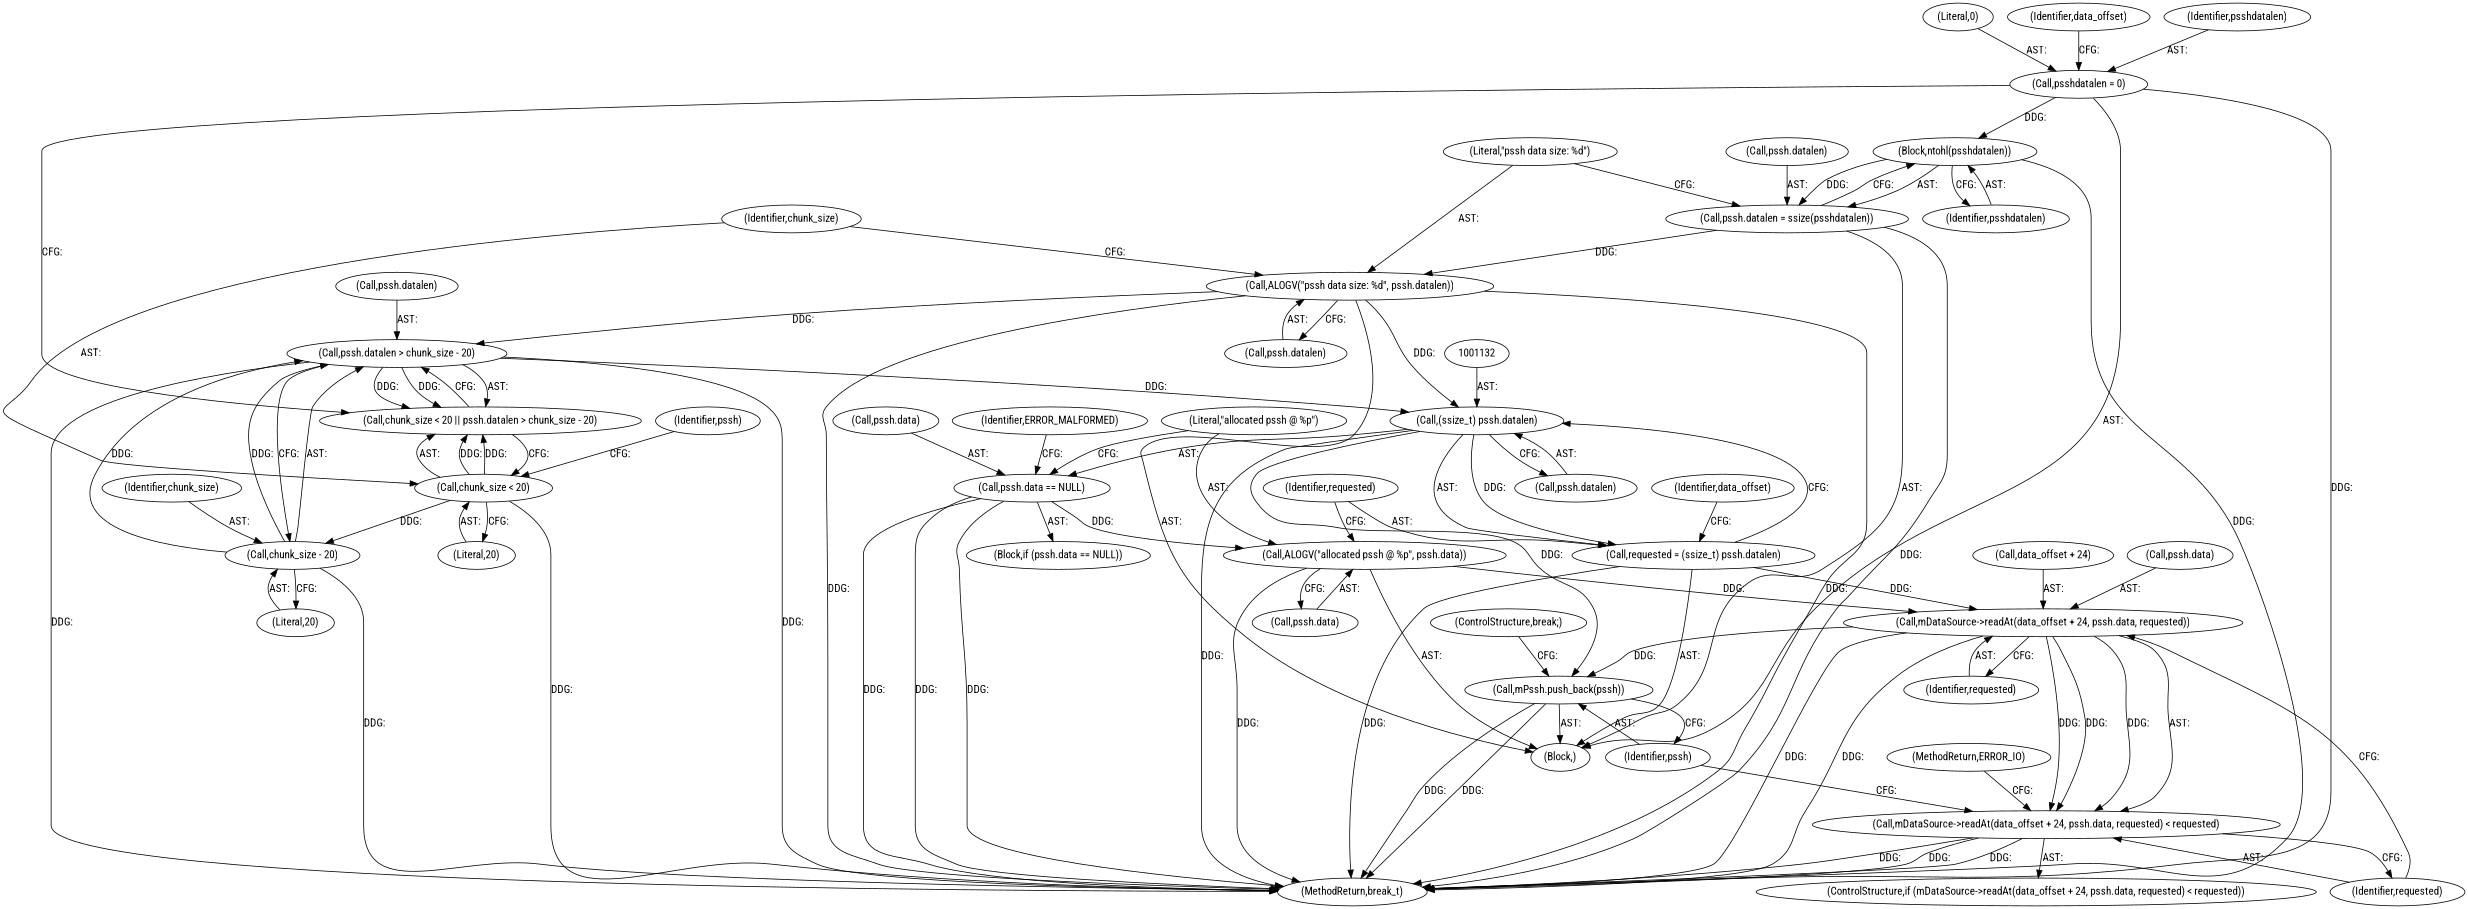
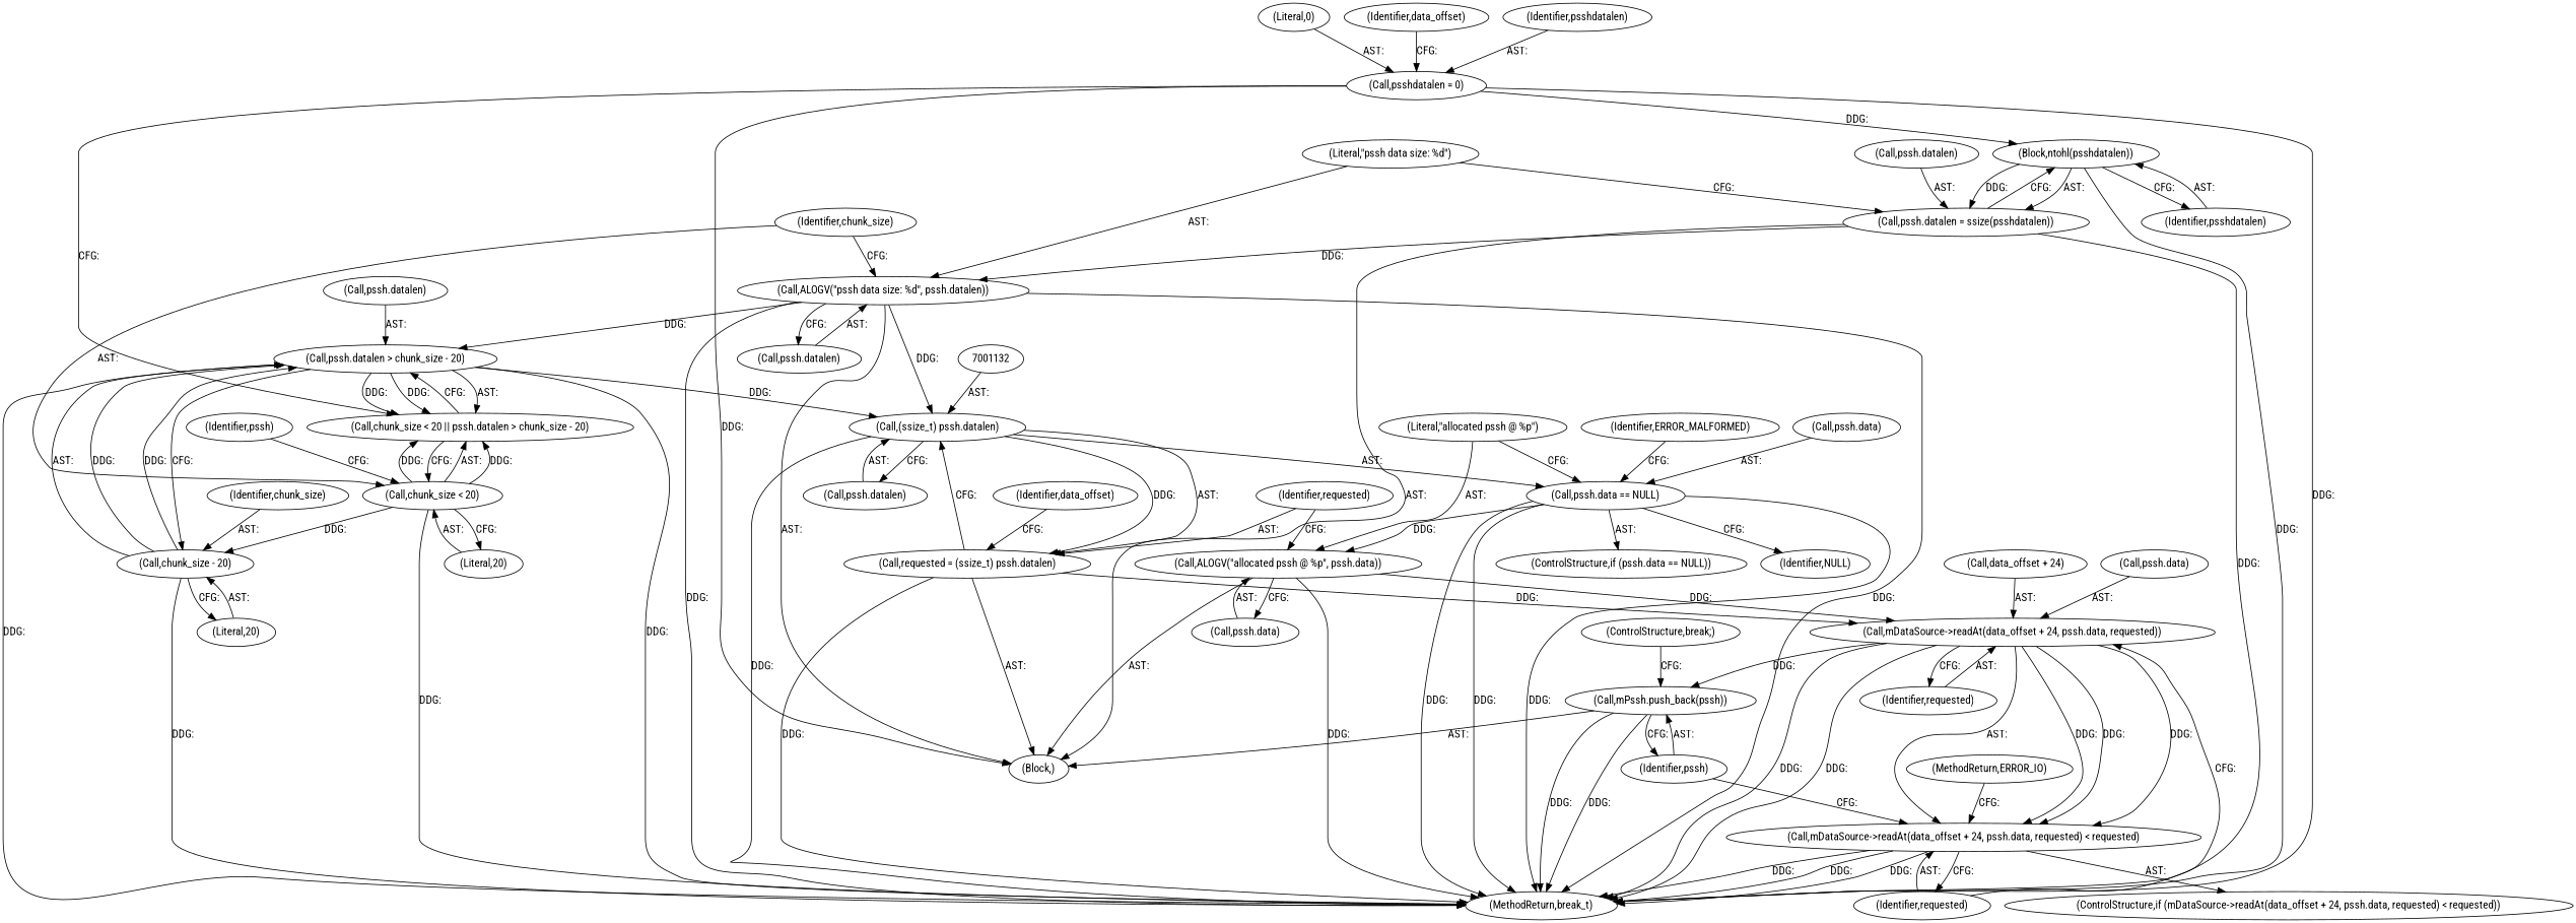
  digraph {
    fontname="Roboto Condensed"
    node [fontname="Roboto Condensed"]
    edge [fontname="Roboto Condensed"]
    n1 [label="(Call,mDataSource->readAt(data_offset + 24, pssh.data, requested))"]
    n2 [label="(Call,mDataSource->readAt(data_offset + 24, pssh.data, requested) < requested)"]
    n3 [label="(Call,mPssh.push_back(pssh))"]
    n4 [label="(Identifier,requested)"]
    n5 [label="(MethodReturn,break_t)"]
    n6 [label="(ControlStructure,if (mDataSource->readAt(data_offset + 24, pssh.data, requested) < requested))"]
    n7 [label="(Identifier,requested)"]
    n8 [label="(Block,)"]
    n9 [label="(Identifier,pssh)"]
    n10 [label="(Call,ALOGV(\"allocated pssh @ %p\", pssh.data))"]
    n11 [label="(Call,pssh.data)"]
    n12 [label="(Call,pssh.data == NULL)"]
-   n13 [label="(Block,if (pssh.data == NULL))"]
+   n13 [label="(ControlStructure,if (pssh.data == NULL))"]
+   n14 [label="(Identifier,NULL)"]
    n15 [label="(Call,requested = (ssize_t) pssh.datalen)"]
    n16 [label="(Call,(ssize_t) pssh.datalen)"]
    n17 [label="(Call,pssh.datalen)"]
    n18 [label="(Call,pssh.datalen > chunk_size - 20)"]
    n19 [label="(Call,chunk_size - 20)"]
    n20 [label="(Call,chunk_size < 20 || pssh.datalen > chunk_size - 20)"]
    n21 [label="(Literal,20)"]
    n22 [label="(Call,chunk_size < 20)"]
    n23 [label="(Call,ALOGV(\"pssh data size: %d\", pssh.datalen))"]
    n24 [label="(Call,pssh.datalen)"]
    n25 [label="(Call,pssh.datalen = ssize(psshdatalen))"]
    n26 [label="(Block,ntohl(psshdatalen))"]
    n27 [label="(Identifier,psshdatalen)"]
    n28 [label="(Call,psshdatalen = 0)"]
    n29 [label="(Literal,0)"]
    n30 [label="(Literal,20)"]
    n31 [label="(Literal,\"pssh data size: %d\")"]
    n32 [label="(Call,pssh.datalen)"]
    n33 [label="(ControlStructure,break;)"]
    n34 [label="(Identifier,chunk_size)"]
    n35 [label="(Literal,\"allocated pssh @ %p\")"]
    n36 [label="(Identifier,ERROR_MALFORMED)"]
    n37 [label="(MethodReturn,ERROR_IO)"]
    n38 [label="(Identifier,pssh)"]
    n39 [label="(Call,pssh.data)"]
    n40 [label="(Identifier,data_offset)"]
    n41 [label="(Call,data_offset + 24)"]
    n42 [label="(Identifier,chunk_size)"]
    n43 [label="(Identifier,psshdatalen)"]
    n44 [label="(Identifier,requested)"]
    n45 [label="(Call,pssh.datalen)"]
    n46 [label="(Call,pssh.data)"]
    n47 [label="(Identifier,data_offset)"]
-   1001132
+   1001132 [label=7001132]
    n1 -> n2 [label="AST: "]
    n1 -> n2 [label="DDG: "]
    n1 -> n2 [label="DDG: "]
    n1 -> n2 [label="DDG: "]
    n1 -> n3 [label="DDG: "]
    n1 -> n4 [label="CFG: "]
    n1 -> n5 [label="DDG: "]
    n1 -> n5 [label="DDG: "]
    n2 -> n5 [label="DDG: "]
    n2 -> n5 [label="DDG: "]
    n2 -> n5 [label="DDG: "]
    n2 -> n6 [label="AST: "]
    n2 -> n7 [label="CFG: "]
    n3 -> n5 [label="DDG: "]
    n3 -> n5 [label="DDG: "]
    n3 -> n8 [label="AST: "]
    n3 -> n9 [label="CFG: "]
    n4 -> n1 [label="AST: "]
    n7 -> n1 [label="CFG: "]
    n7 -> n2 [label="AST: "]
    n9 -> n2 [label="CFG: "]
    n9 -> n3 [label="AST: "]
    n10 -> n1 [label="DDG: "]
    n10 -> n5 [label="DDG: "]
    n10 -> n8 [label="AST: "]
    n10 -> n11 [label="CFG: "]
    n11 -> n10 [label="AST: "]
    n12 -> n5 [label="DDG: "]
    n12 -> n5 [label="DDG: "]
    n12 -> n5 [label="DDG: "]
    n12 -> n10 [label="DDG: "]
    n12 -> n13 [label="AST: "]
+   n12 -> n14 [label="CFG: "]
    n15 -> n1 [label="DDG: "]
    n15 -> n5 [label="DDG: "]
    n15 -> n8 [label="AST: "]
    n15 -> n16 [label="CFG: "]
-   n16 -> n3 [label="DDG: "]
    n16 -> n5 [label="DDG: "]
    n16 -> n12 [label="AST: "]
    n16 -> n15 [label="AST: "]
    n16 -> n15 [label="DDG: "]
    n16 -> n17 [label="CFG: "]
    n17 -> n16 [label="AST: "]
    n18 -> n5 [label="DDG: "]
    n18 -> n5 [label="DDG: "]
    n18 -> n16 [label="DDG: "]
    n18 -> n19 [label="CFG: "]
    n18 -> n20 [label="AST: "]
    n18 -> n20 [label="DDG: "]
    n18 -> n20 [label="DDG: "]
    n19 -> n5 [label="DDG: "]
    n19 -> n18 [label="AST: "]
    n19 -> n18 [label="DDG: "]
    n19 -> n18 [label="DDG: "]
    n19 -> n21 [label="CFG: "]
    n20 -> n18 [label="CFG: "]
    n20 -> n22 [label="CFG: "]
    n21 -> n19 [label="AST: "]
    n22 -> n5 [label="DDG: "]
    n22 -> n19 [label="DDG: "]
    n22 -> n20 [label="AST: "]
    n22 -> n20 [label="DDG: "]
    n22 -> n20 [label="DDG: "]
    n22 -> n30 [label="CFG: "]
    n23 -> n5 [label="DDG: "]
    n23 -> n5 [label="DDG: "]
    n23 -> n8 [label="AST: "]
    n23 -> n16 [label="DDG: "]
    n23 -> n18 [label="DDG: "]
    n23 -> n24 [label="CFG: "]
    n24 -> n23 [label="AST: "]
    n25 -> n5 [label="DDG: "]
    n25 -> n8 [label="AST: "]
    n25 -> n23 [label="DDG: "]
    n25 -> n26 [label="CFG: "]
    n26 -> n5 [label="DDG: "]
    n26 -> n25 [label="AST: "]
    n26 -> n25 [label="DDG: "]
    n26 -> n27 [label="CFG: "]
    n27 -> n26 [label="AST: "]
    n28 -> n5 [label="DDG: "]
-   n28 -> n8 [label="AST: "]
+   n28 -> n8 [label="DDG: "]
    n28 -> n20 [label="CFG: "]
    n28 -> n26 [label="DDG: "]
    n29 -> n28 [label="AST: "]
    n30 -> n22 [label="AST: "]
    n31 -> n23 [label="AST: "]
    n31 -> n25 [label="CFG: "]
    n32 -> n18 [label="AST: "]
    n33 -> n3 [label="CFG: "]
    n34 -> n19 [label="AST: "]
    n35 -> n10 [label="AST: "]
    n35 -> n12 [label="CFG: "]
    n36 -> n12 [label="CFG: "]
    n37 -> n2 [label="CFG: "]
    n38 -> n22 [label="CFG: "]
    n39 -> n1 [label="AST: "]
    n40 -> n28 [label="CFG: "]
    n41 -> n1 [label="AST: "]
    n42 -> n22 [label="AST: "]
    n42 -> n23 [label="CFG: "]
    n43 -> n28 [label="AST: "]
    n44 -> n10 [label="CFG: "]
    n44 -> n15 [label="AST: "]
    n45 -> n25 [label="AST: "]
    n46 -> n12 [label="AST: "]
    n47 -> n15 [label="CFG: "]
    1001132 -> n16 [label="AST: "]
  }
